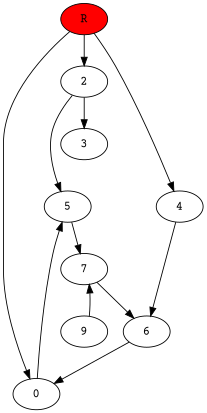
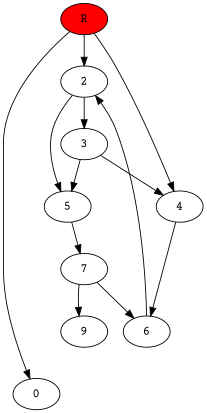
  digraph {
    fontname="Courier Prime"
    node [fontname="Courier Prime"]
    edge [fontname="Courier Prime"]
    2
    3
    5
    4
    7
    6
    9
    n8 [label=0]
    R [fillcolor="#ff0000" style=filled]
    2 -> 3
    2 -> 5
+   3 -> 4
    5 -> 7
    4 -> 6
    7 -> 6
-   9 -> 7
-   6 -> n8
-   n8 -> 5
+   7 -> 9
+   6 -> 2
+   3 -> 5
    R -> 2
    R -> 4
    R -> n8
  }
